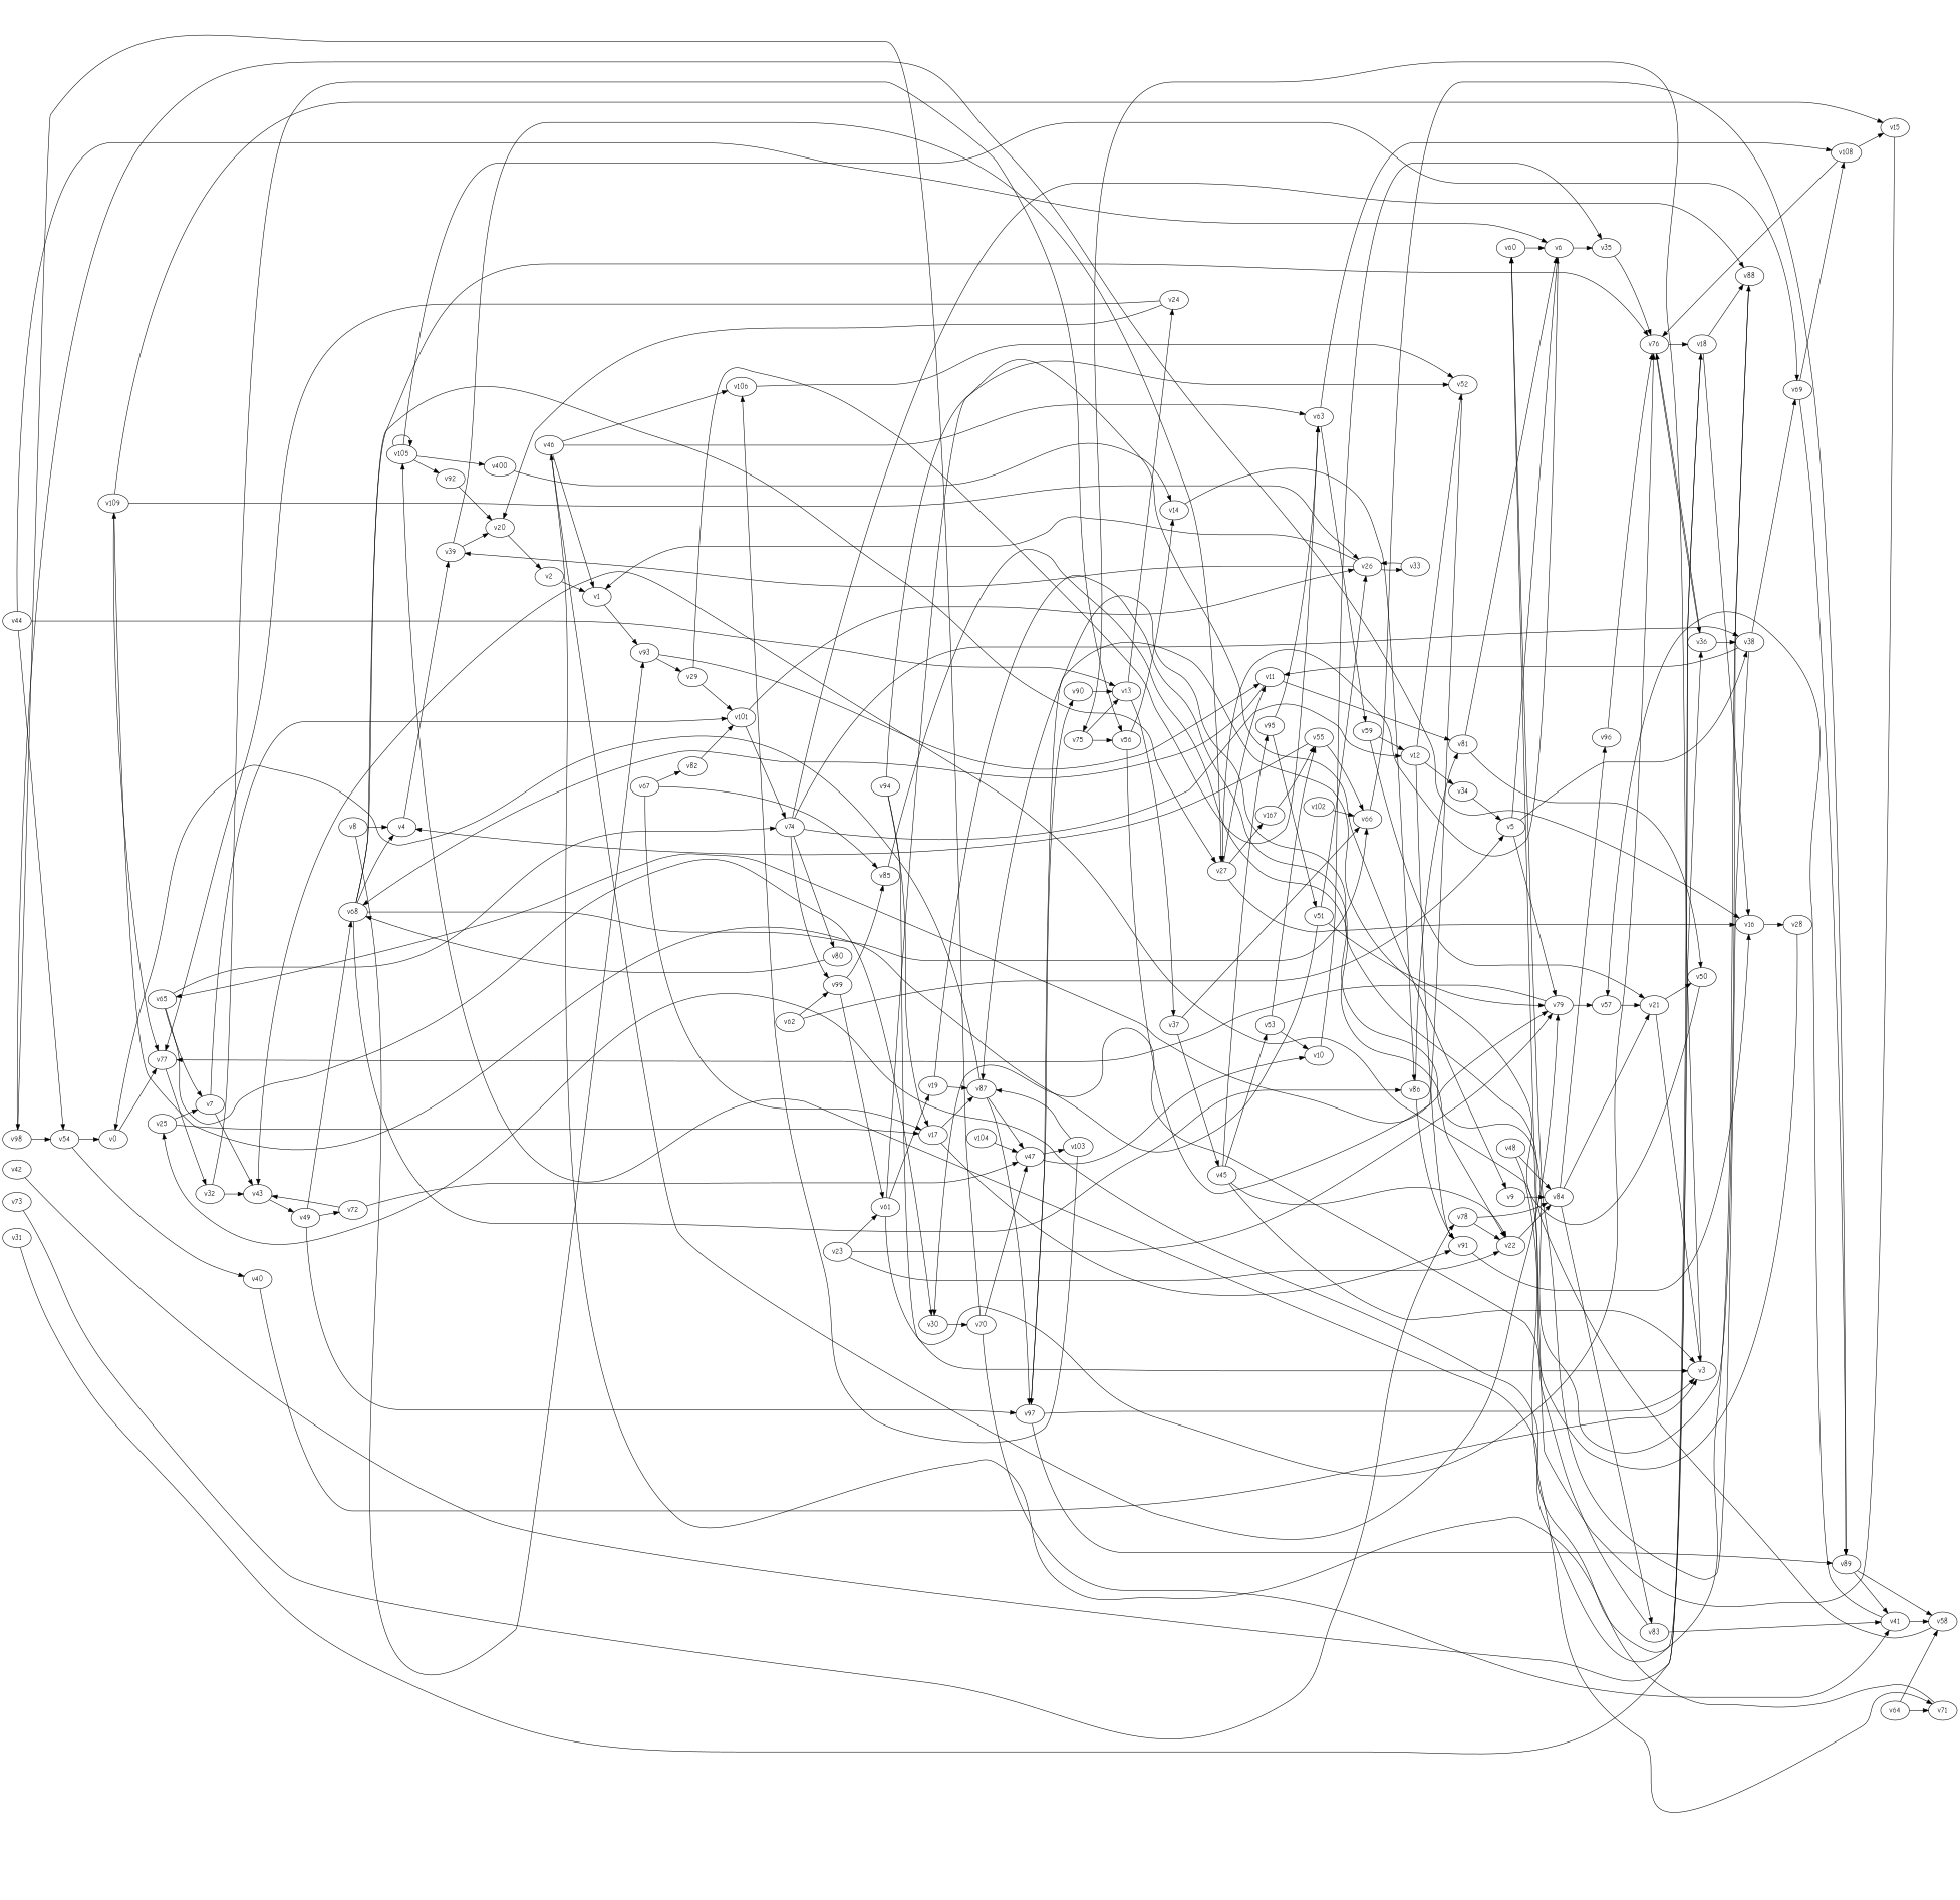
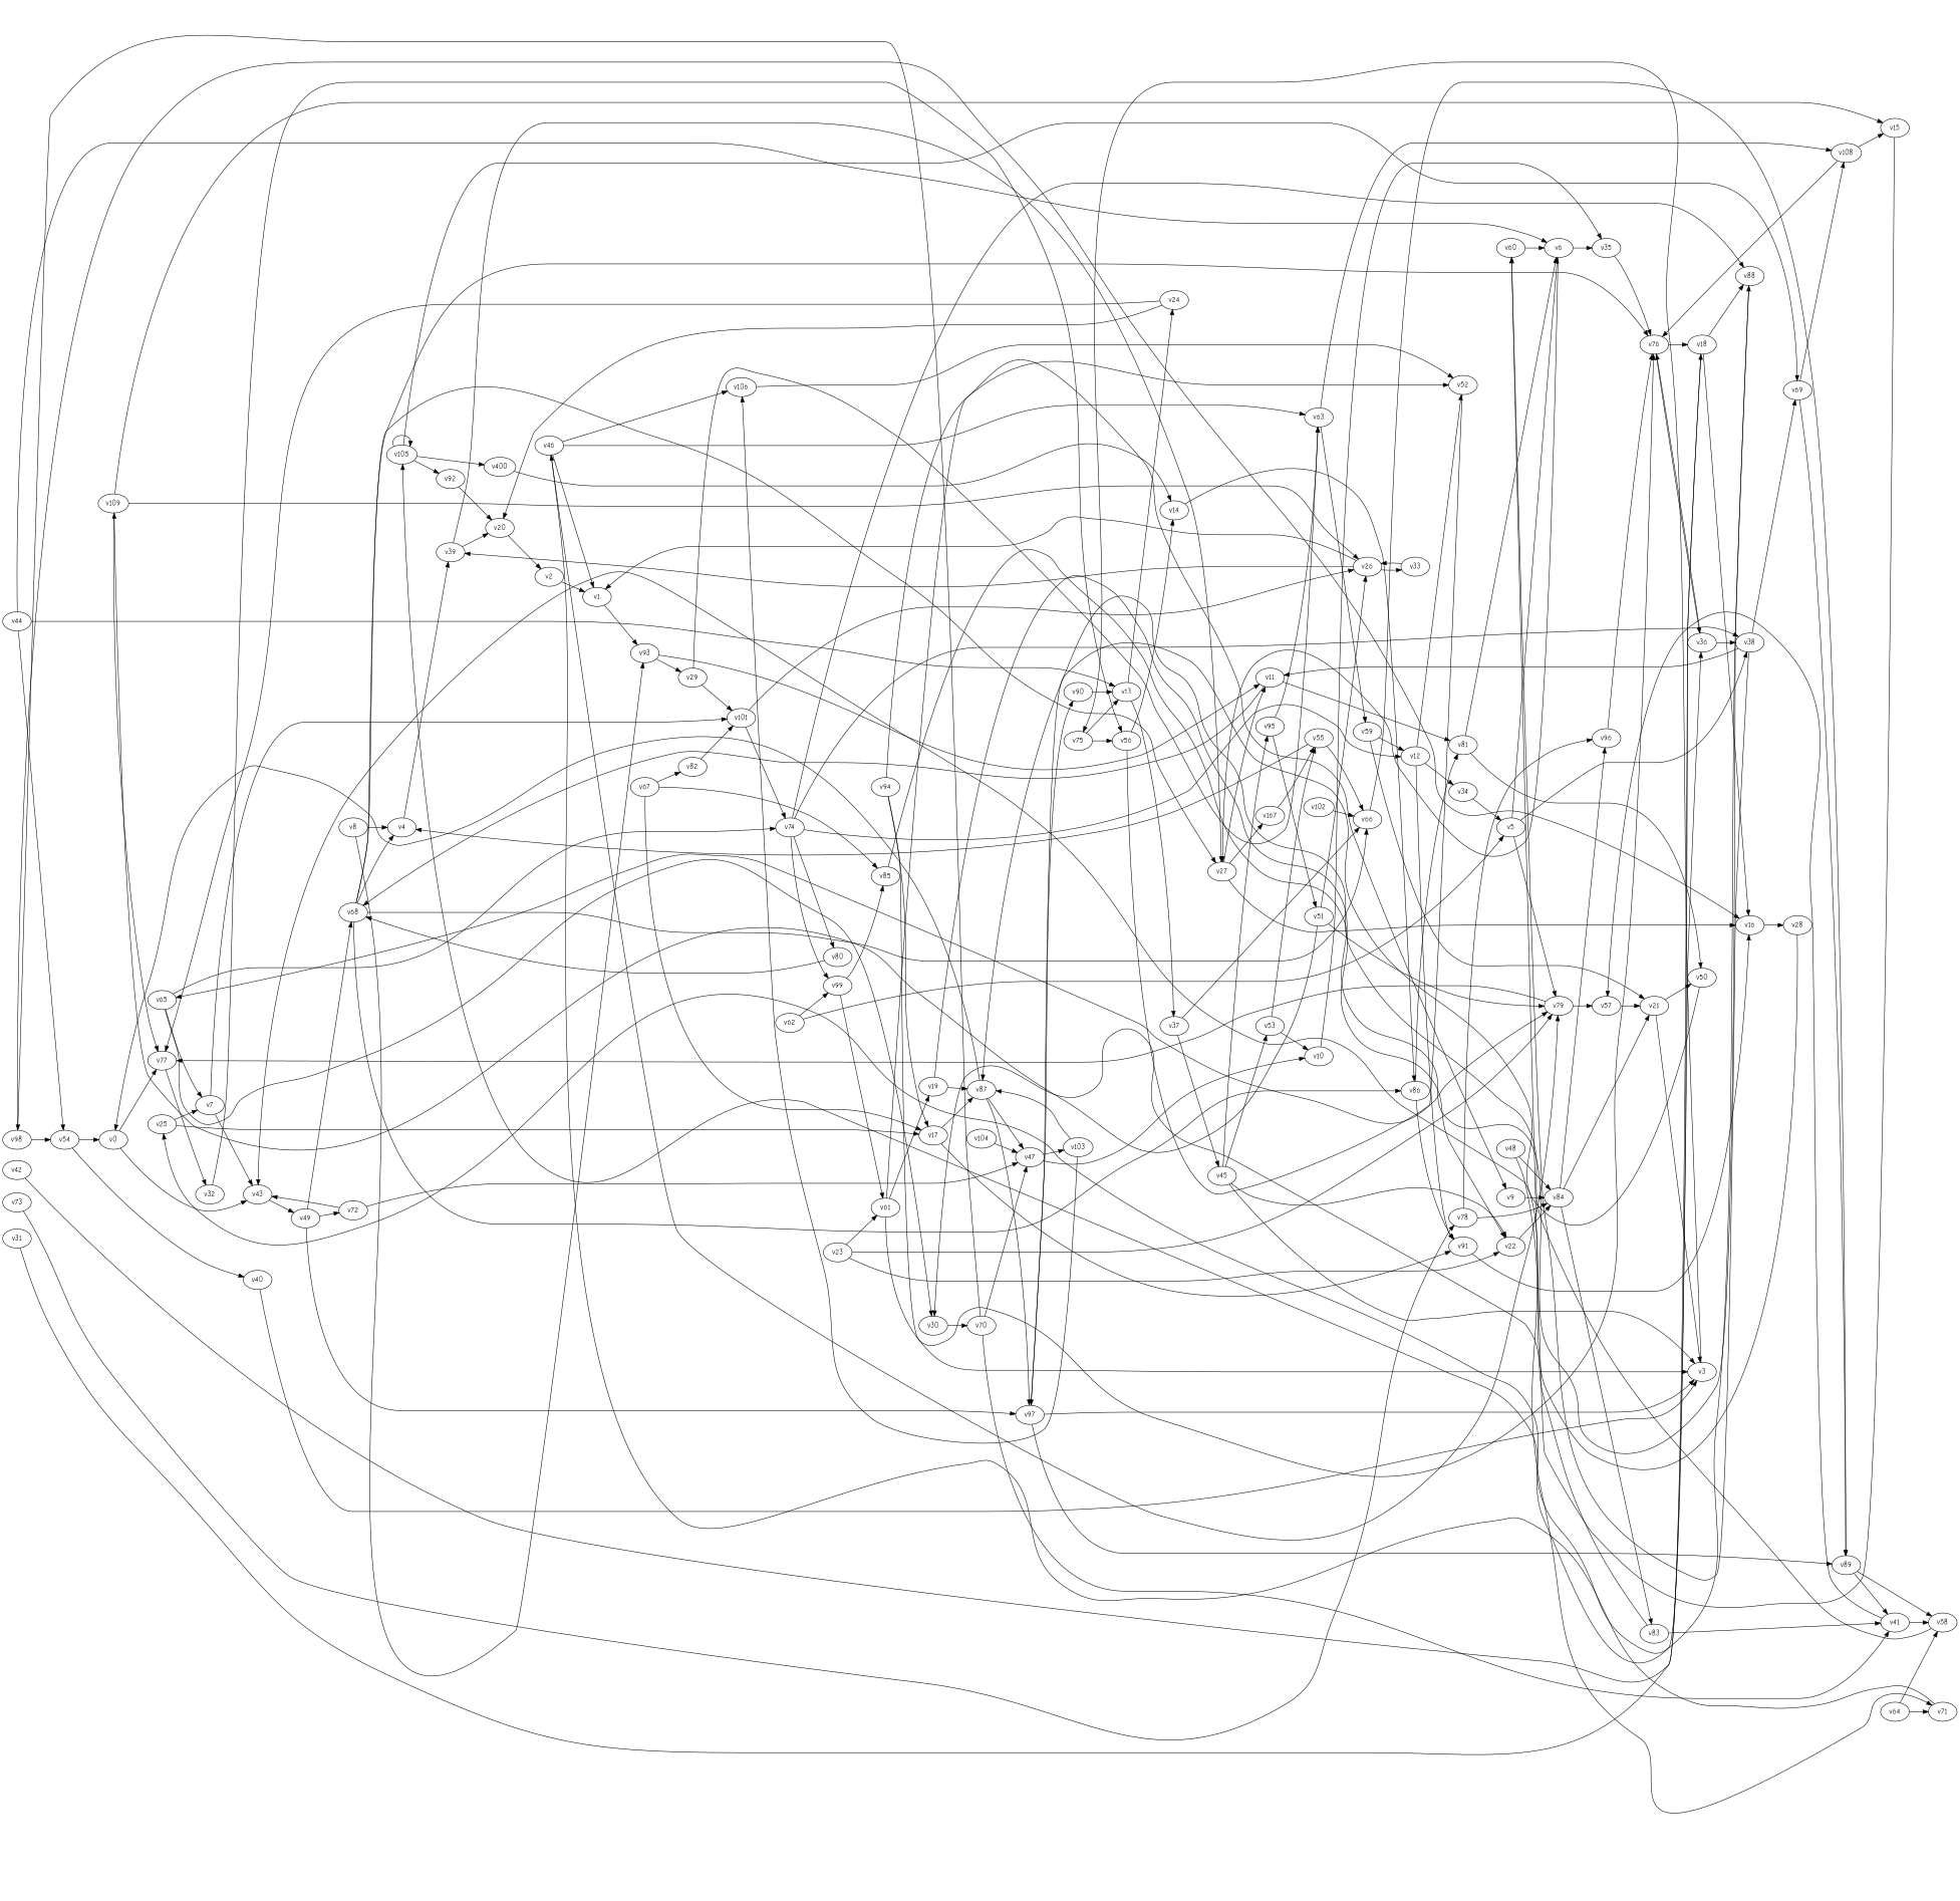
  digraph {
    fontname="Comic Neue"
    rankdir=LR
    node [fontname="Comic Neue" player=1]
    edge [fontname="Comic Neue"]
    v0
    v77
    v32
    v1
    v93
    v11
    v29
    v2
    v3 [player=0]
    v75 [player=0]
    v13 [player=0]
    v56 [player=0]
    v4
    v39
    v27
    v20 [player=0]
    v6 [player=0]
    v5
    v38 [player=0]
    v79
    v35 [player=0]
    v60
    v69 [player=0]
    v57 [player=0]
    v16
    n26 [label=v167 player=0]
    v76
    v43 [player=0]
    v7
    v101 [player=0]
    v49 [player=0]
    v26
    v74
    v8
    v84 [player=0]
    v9
    v21
    v83 [player=0]
    v96 [player=0]
    v10
    v68 [player=0]
    v81 [player=0]
    v86 [player=0]
    v66
    v50
    v12 [player=0]
    v34 [player=0]
    v52 [player=0]
    v91
    v65 [player=0]
    v24
    v37 [player=0]
    v45
    v14 [player=0]
    v15
    v28 [player=0]
    v17
    v87
    v47 [player=0]
    v97
    v18 [player=0]
    v88
    v105
    v25 [player=0]
    v92 [player=0]
    n66 [label=v400]
    v19
    v22 [player=0]
    v23 [player=0]
    v61
    v33 [player=0]
    v55
    v63 [player=0]
    v59
    v108
    v30
    v70
    v41
    v98 [player=0]
    v31
    v36
    v53
    v95 [player=0]
    v89 [player=0]
    v40 [player=0]
    v58 [player=0]
    v42
    v72
    v44
    v54 [player=0]
    v51
    v46
    v106 [player=0]
    v103 [player=0]
    v48
    v71 [player=0]
    v90
    v109
    v62
    v99
    v85
    v64 [player=0]
    v80
    v67 [player=0]
    v82 [player=0]
    v73
    v78
    v94 [player=0]
    v102
    v104
    v0 -> v77
    v77 -> v32
    v32 -> v56 [constraint="t < 6"]
-   v32 -> v43
+   v0 -> v43
    v1 -> v93
    v93 -> v11
    v93 -> v29
    v11 -> v68
    v11 -> v81
    v29 -> v101
    v29 -> v63 [constraint="t >= 1"]
    v2 -> v1
    v3 -> v75 [constraint="t mod 3 == 1"]
    v75 -> v13
    v75 -> v56
    v13 -> v24
    v13 -> v37
    v56 -> v79
    v56 -> v14
    v4 -> v39
    v39 -> v27 [constraint="t < 12"]
    v39 -> v20
    v27 -> v11
    v27 -> v16
    v27 -> n26
    v20 -> v2
    v6 -> v27 [constraint="t >= 3"]
    v6 -> v35
    v5 -> v6
    v5 -> v38
    v5 -> v79
    v38 -> v11
    v38 -> v60 [constraint="t < 5"]
    v38 -> v69
    v79 -> v77
    v79 -> v57
    v35 -> v76
    v60 -> v6
    v69 -> v108
    v69 -> v89
    v57 -> v21
    v16 -> v28
    n26 -> v55
    v76 -> v18
    v76 -> v36
    v43 -> v49
    v7 -> v43
    v7 -> v101
    v101 -> v26
    v101 -> v74
    v49 -> v68
    v49 -> v97
    v49 -> v72
    v26 -> v1
    v26 -> v39
    v26 -> v33
    v74 -> v38
    v74 -> v12
    v74 -> v88
    v74 -> v99
    v74 -> v80
    v8 -> v93 [constraint="t >= 5"]
    v8 -> v4
    v84 -> v21
    v84 -> v83
    v84 -> v96
    v9 -> v84
    v21 -> v3
    v21 -> v50
    v83 -> v30 [constraint="t mod 3 == 2"]
    v83 -> v41
    v96 -> v76
    v10 -> v35 [constraint="t mod 4 == 1"]
    v68 -> v4
    v68 -> v27 [constraint="t < 13"]
    v68 -> v76
    v68 -> v86
    v68 -> v66
    v81 -> v6
    v81 -> v50
    v86 -> v81
    v86 -> v91
    v66 -> v89 [constraint="t mod 5 == 4"]
    v50 -> v97 [constraint="t < 12"]
    v12 -> v34
    v12 -> v52
    v12 -> v91
    v34 -> v5
    v52 -> v65 [constraint="t mod 2 == 1"]
    v91 -> v16
    v65 -> v7
    v65 -> v74
    v65 -> v30 [constraint="t < 15"]
    v24 -> v77
    v24 -> v20
    v37 -> v66
    v37 -> v45
    v45 -> v3
    v45 -> v22
    v45 -> v53
    v45 -> v95
    v14 -> v86 [constraint="t < 15"]
    v15 -> v60 [constraint="t mod 5 == 0"]
    v28 -> v43 [constraint="t < 6"]
    v17 -> v91
    v17 -> v87
    v87 -> v0 [constraint="t < 7"]
    v87 -> v47
    v87 -> v97
    v47 -> v10
    v47 -> v103
    v97 -> v3
    v97 -> v89
    v97 -> v90
    v18 -> v16
    v18 -> v88
    v18 -> v105 [constraint="t mod 4 == 3"]
    v88 -> v25 [constraint="t mod 4 == 0"]
    v105 -> v69
    v105 -> v105
    v105 -> v92
    v105 -> n66
    v25 -> v7
    v25 -> v17
    v92 -> v20
    n66 -> v14
    v19 -> v87
    v19 -> v88 [constraint="t >= 2"]
    v22 -> v84
    v23 -> v79
    v23 -> v22
    v23 -> v61
    v61 -> v3
    v61 -> v9 [constraint="t mod 3 == 1"]
    v61 -> v19
    v33 -> v26 [constraint="t mod 2 == 0"]
    v55 -> v4
    v55 -> v66
    v63 -> v59
    v63 -> v108
    v59 -> v21
    v59 -> v12
    v108 -> v76
    v108 -> v15
    v30 -> v70
    v70 -> v47
    v70 -> v41
    v70 -> v98 [constraint="t mod 2 == 0"]
    v41 -> v57 [constraint="t mod 4 == 0"]
    v41 -> v58
    v98 -> v16 [constraint="t < 5"]
    v98 -> v54
    v31 -> v18 [constraint="t >= 1"]
    v36 -> v38
    v36 -> v76
    v53 -> v10
    v53 -> v55
    v95 -> v63
    v95 -> v51
    v89 -> v41
    v89 -> v58
    v40 -> v3
    v58 -> v87 [constraint="t mod 5 == 4"]
    v42 -> v36 [constraint="t >= 2"]
    v72 -> v43
    v72 -> v47
    v44 -> v13
    v44 -> v6
    v44 -> v54
    v54 -> v0
    v54 -> v40
    v51 -> v79
    v51 -> v26
    v51 -> v109 [constraint="t >= 1"]
    v46 -> v1
    v46 -> v79 [constraint="t mod 4 == 3"]
    v46 -> v63
    v46 -> v106
    v106 -> v52
    v103 -> v87
    v103 -> v106 [constraint="t mod 4 == 2"]
    v48 -> v84
    v48 -> v71 [constraint="t mod 3 == 0"]
    v71 -> v46 [constraint="t mod 5 == 4"]
    v90 -> v13
    v109 -> v77
    v109 -> v26
    v109 -> v15
    v62 -> v5
    v62 -> v99
    v99 -> v61
    v99 -> v85
    v85 -> v22 [constraint="t >= 1"]
    v64 -> v58
    v64 -> v71
    v80 -> v68
    v67 -> v17
    v67 -> v85
    v67 -> v82
    v82 -> v101
    v73 -> v78 [constraint="t >= 5"]
    v78 -> v84
-   v78 -> v22
+   v78 -> v96
    v94 -> v76 [constraint="t < 5"]
    v94 -> v52
    v94 -> v17
    v102 -> v66
    v104 -> v47
  }
